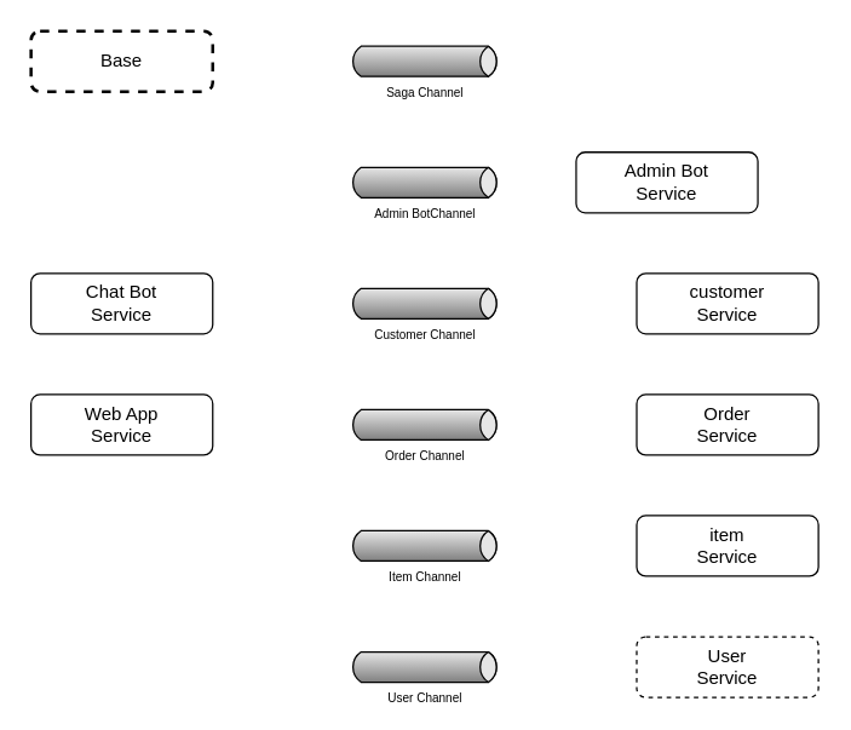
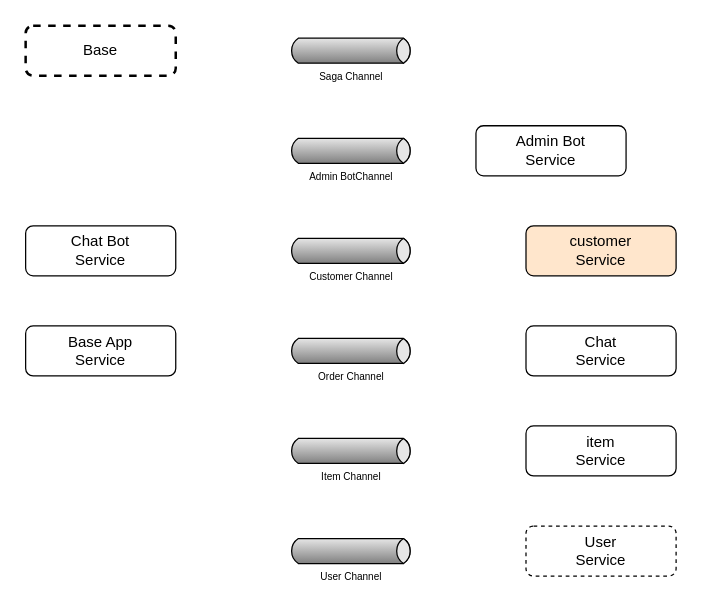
  <mxCell id="0" />
  <mxCell id="1" parent="0" />
  <mxCell id="2" value="Chat Bot&lt;br&gt;Service" style="rounded=1;whiteSpace=wrap;html=1;" parent="1" vertex="1"><mxGeometry x="20" y="180" width="120" height="40" as="geometry" /></mxCell>
- <mxCell id="3" value="Web App&lt;br&gt;Service" style="rounded=1;whiteSpace=wrap;html=1;" parent="1" vertex="1"><mxGeometry x="20" y="260" width="120" height="40" as="geometry" /></mxCell>
+ <mxCell id="3" value="Base App&lt;br&gt;Service" style="rounded=1;whiteSpace=wrap;html=1;" parent="1" vertex="1"><mxGeometry x="20" y="260" width="120" height="40" as="geometry" /></mxCell>
  <mxCell id="4" value="Admin Bot &lt;br&gt;Service" style="rounded=1;whiteSpace=wrap;html=1;" parent="1" vertex="1"><mxGeometry x="380" y="100" width="120" height="40" as="geometry" /></mxCell>
- <mxCell id="5" value="customer&lt;br&gt;Service" style="rounded=1;whiteSpace=wrap;html=1;" parent="1" vertex="1"><mxGeometry x="420" y="180" width="120" height="40" as="geometry" /></mxCell>
- <mxCell id="6" value="Order&lt;br&gt;Service" style="rounded=1;whiteSpace=wrap;html=1;" parent="1" vertex="1"><mxGeometry x="420" y="260" width="120" height="40" as="geometry" /></mxCell>
+ <mxCell id="5" value="customer&lt;br&gt;Service" style="rounded=1;whiteSpace=wrap;html=1;fillColor=#ffe6cc;" parent="1" vertex="1"><mxGeometry x="420" y="180" width="120" height="40" as="geometry" /></mxCell>
+ <mxCell id="6" value="Chat&lt;br&gt;Service" style="rounded=1;whiteSpace=wrap;html=1;" parent="1" vertex="1"><mxGeometry x="420" y="260" width="120" height="40" as="geometry" /></mxCell>
  <mxCell id="7" value="item&lt;br&gt;Service" style="rounded=1;whiteSpace=wrap;html=1;" parent="1" vertex="1"><mxGeometry x="420" y="340" width="120" height="40" as="geometry" /></mxCell>
  <mxCell id="8" value="User&lt;br&gt;Service" style="rounded=1;whiteSpace=wrap;html=1;dashed=1;" parent="1" vertex="1"><mxGeometry x="420" y="420" width="120" height="40" as="geometry" /></mxCell>
  <mxCell id="9" value="User Channel" style="strokeWidth=1;outlineConnect=0;dashed=0;align=center;html=1;fontSize=8;shape=mxgraph.eip.messageChannel;verticalLabelPosition=bottom;labelBackgroundColor=#ffffff;verticalAlign=top;" parent="1" vertex="1"><mxGeometry x="230" y="430" width="100" height="20" as="geometry" /></mxCell>
  <mxCell id="10" value="Item Channel" style="strokeWidth=1;outlineConnect=0;dashed=0;align=center;html=1;fontSize=8;shape=mxgraph.eip.messageChannel;verticalLabelPosition=bottom;labelBackgroundColor=#ffffff;verticalAlign=top;" parent="1" vertex="1"><mxGeometry x="230" y="350" width="100" height="20" as="geometry" /></mxCell>
  <mxCell id="11" value="Order Channel" style="strokeWidth=1;outlineConnect=0;dashed=0;align=center;html=1;fontSize=8;shape=mxgraph.eip.messageChannel;verticalLabelPosition=bottom;labelBackgroundColor=#ffffff;verticalAlign=top;" parent="1" vertex="1"><mxGeometry x="230" y="270" width="100" height="20" as="geometry" /></mxCell>
  <mxCell id="12" value="Customer Channel" style="strokeWidth=1;outlineConnect=0;dashed=0;align=center;html=1;fontSize=8;shape=mxgraph.eip.messageChannel;verticalLabelPosition=bottom;labelBackgroundColor=#ffffff;verticalAlign=top;" parent="1" vertex="1"><mxGeometry x="230" y="190" width="100" height="20" as="geometry" /></mxCell>
  <mxCell id="13" value="Admin BotChannel" style="strokeWidth=1;outlineConnect=0;dashed=0;align=center;html=1;fontSize=8;shape=mxgraph.eip.messageChannel;verticalLabelPosition=bottom;labelBackgroundColor=#ffffff;verticalAlign=top;" parent="1" vertex="1"><mxGeometry x="230" y="110" width="100" height="20" as="geometry" /></mxCell>
  <mxCell id="14" value="Saga Channel" style="strokeWidth=1;outlineConnect=0;dashed=0;align=center;html=1;fontSize=8;shape=mxgraph.eip.messageChannel;verticalLabelPosition=bottom;labelBackgroundColor=#ffffff;verticalAlign=top;" parent="1" vertex="1"><mxGeometry x="230" y="30" width="100" height="20" as="geometry" /></mxCell>
  <mxCell id="15" value="Base" style="rounded=1;whiteSpace=wrap;html=1;dashed=1;strokeWidth=2;" parent="1" vertex="1"><mxGeometry x="20" y="20" width="120" height="40" as="geometry" /></mxCell>
